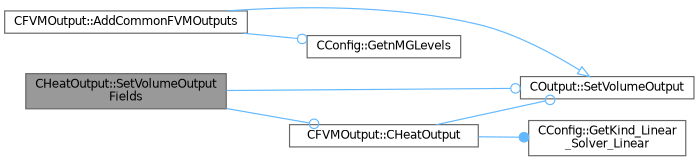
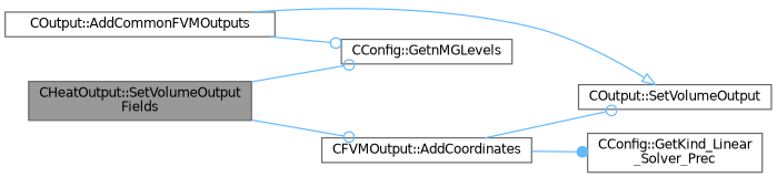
  digraph {
    rankdir=LR
    node [color=grey40 fillcolor=white fontname=Helvetica fontsize=10 shape=box style=filled]
    edge [arrowhead=odot color=steelblue1 fontname=Helvetica fontsize=10 labelfontname=Helvetica labelfontsize=10 style=solid]
    n1 [color=gray40 fillcolor=grey60 fontcolor=black height=0.2 label="CHeatOutput::SetVolumeOutput\lFields" width=0.4]
    n2 [height=0.2 label="COutput::SetVolumeOutput" width=0.4]
-   n3 [height=0.2 label="CFVMOutput::CHeatOutput" width=0.4]
-   n4 [height=0.2 label="CFVMOutput::AddCommonFVMOutputs" width=0.4]
+   n3 [height=0.2 label="CFVMOutput::AddCoordinates" width=0.4]
+   n4 [height=0.2 label="COutput::AddCommonFVMOutputs" width=0.4]
    n5 [height=0.2 label="CConfig::GetnMGLevels" width=0.4]
-   n6 [height=0.2 label="CConfig::GetKind_Linear\l_Solver_Linear" width=0.4]
-   n1 -> n2
+   n6 [height=0.2 label="CConfig::GetKind_Linear\l_Solver_Prec" width=0.4]
+   n1 -> n5
    n1 -> n3
    n3 -> n2
    n3 -> n6 [arrowhead=dot]
    n4 -> n2 [arrowhead=onormal]
    n4 -> n5
  }
